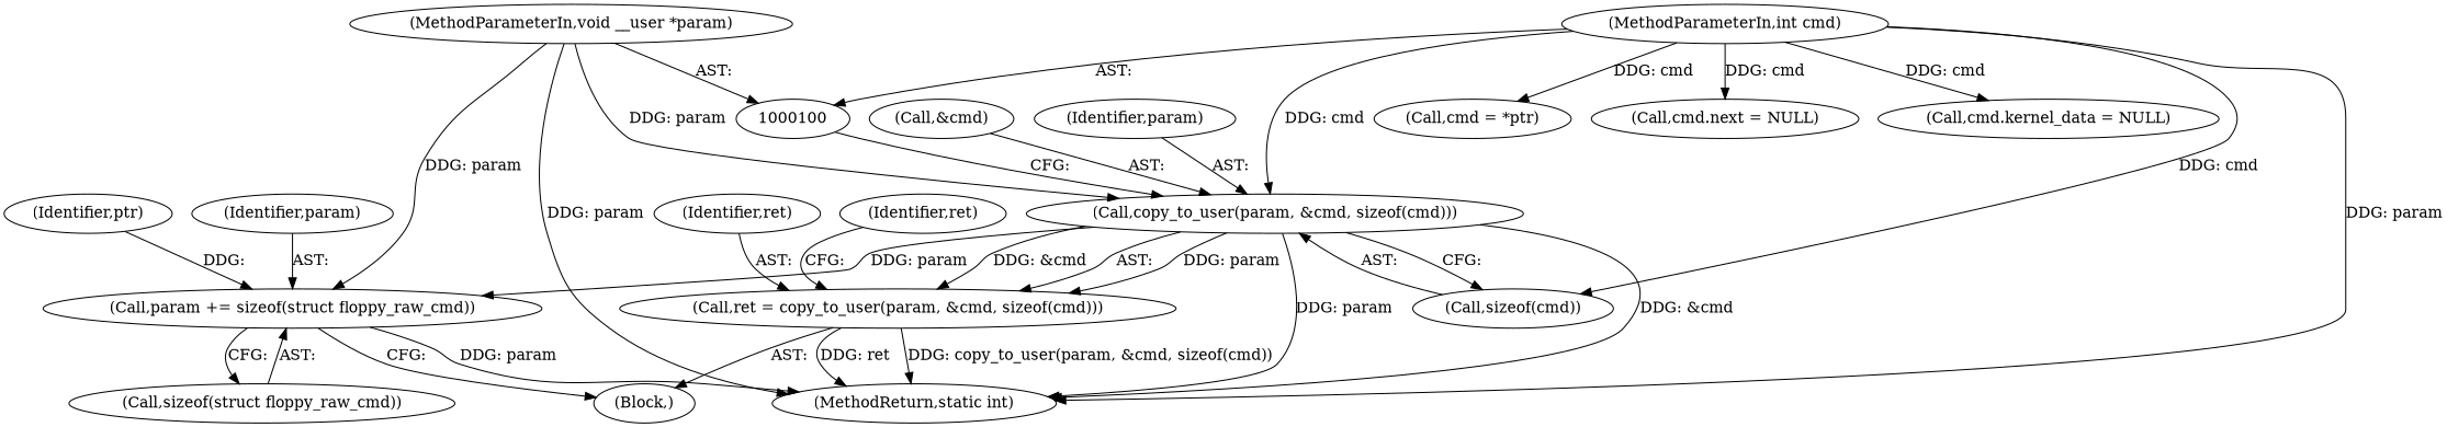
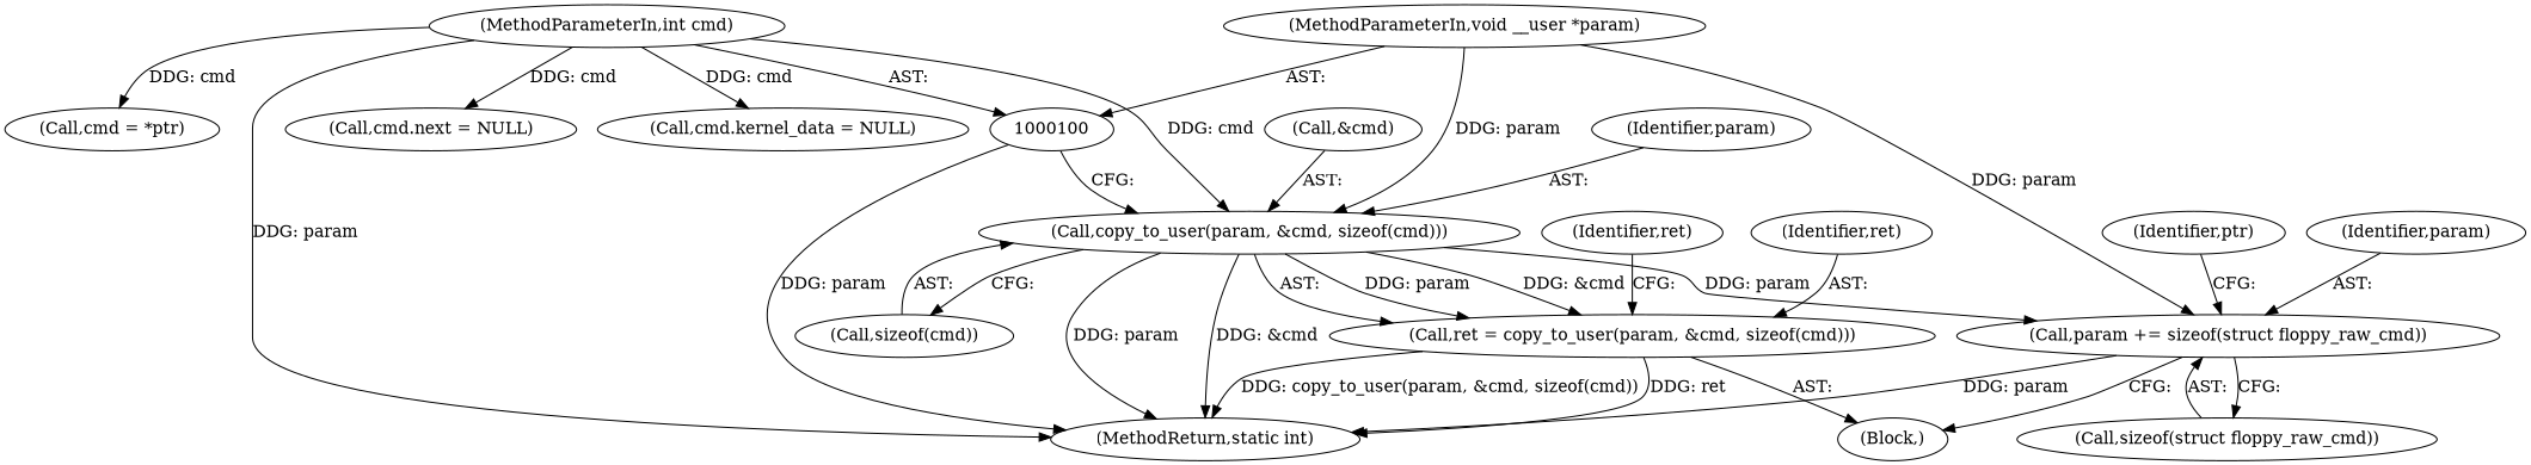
  digraph {
    n1 [label="(Call,copy_to_user(param, &cmd, sizeof(cmd)))"]
    n2 [label="(Call,ret = copy_to_user(param, &cmd, sizeof(cmd)))"]
    n3 [label="(Call,param += sizeof(struct floppy_raw_cmd))"]
    n4 [label="(Call,sizeof(cmd))"]
    n5 [label="(MethodReturn,static int)"]
    n6 [label="(Block,)"]
    n7 [label="(Call,sizeof(struct floppy_raw_cmd))"]
    n8 [label="(MethodParameterIn,void __user *param)"]
    1000100
    n10 [label="(MethodParameterIn,int cmd)"]
    n11 [label="(Call,cmd = *ptr)"]
    n12 [label="(Call,cmd.next = NULL)"]
    n13 [label="(Call,cmd.kernel_data = NULL)"]
    n14 [label="(Call,&cmd)"]
    n15 [label="(Identifier,ptr)"]
    n16 [label="(Identifier,ret)"]
    n17 [label="(Identifier,ret)"]
    n18 [label="(Identifier,param)"]
    n19 [label="(Identifier,param)"]
    n1 -> n2 [label="AST: "]
    n1 -> n2 [label="DDG: param"]
    n1 -> n2 [label="DDG: &cmd"]
    n1 -> n3 [label="DDG: param"]
    n1 -> n4 [label="CFG: "]
    n1 -> n5 [label="DDG: param"]
    n1 -> n5 [label="DDG: &cmd"]
    n2 -> n5 [label="DDG: ret"]
    n2 -> n5 [label="DDG: copy_to_user(param, &cmd, sizeof(cmd))"]
    n2 -> n6 [label="AST: "]
    n3 -> n5 [label="DDG: param"]
    n3 -> n6 [label="CFG: "]
    n3 -> n7 [label="CFG: "]
    n4 -> n1 [label="AST: "]
    n7 -> n3 [label="AST: "]
    n8 -> n1 [label="DDG: param"]
    n8 -> n3 [label="DDG: param"]
-   n8 -> n5 [label="DDG: param"]
+   1000100 -> n5 [label="DDG: param"]
    n8 -> 1000100 [label="AST: "]
    1000100 -> n1 [label="CFG: "]
    n10 -> n1 [label="DDG: cmd"]
-   n10 -> n4 [label="DDG: cmd"]
    n10 -> n5 [label="DDG: param"]
    n10 -> 1000100 [label="AST: "]
    n10 -> n11 [label="DDG: cmd"]
    n10 -> n12 [label="DDG: cmd"]
    n10 -> n13 [label="DDG: cmd"]
    n14 -> n1 [label="AST: "]
-   n15 -> n3 [label="DDG: "]
+   n15 -> n3 [label="CFG: "]
    n16 -> n2 [label="AST: "]
    n17 -> n2 [label="CFG: "]
    n18 -> n1 [label="AST: "]
    n19 -> n3 [label="AST: "]
  }
